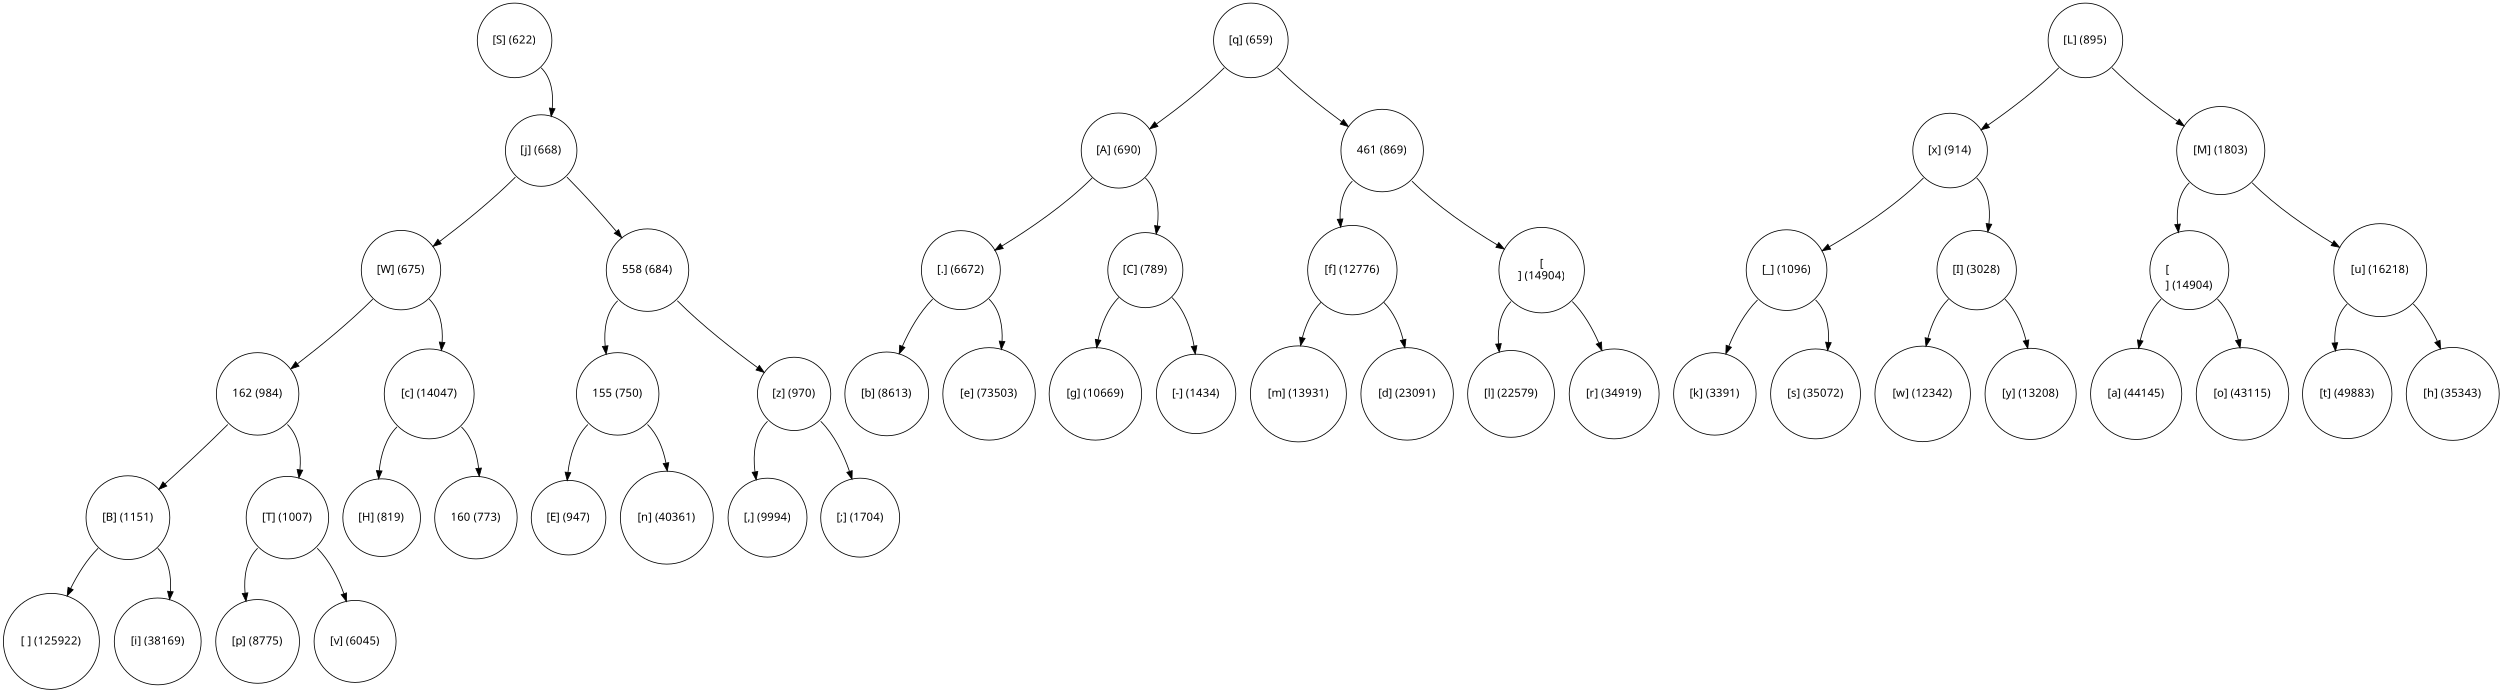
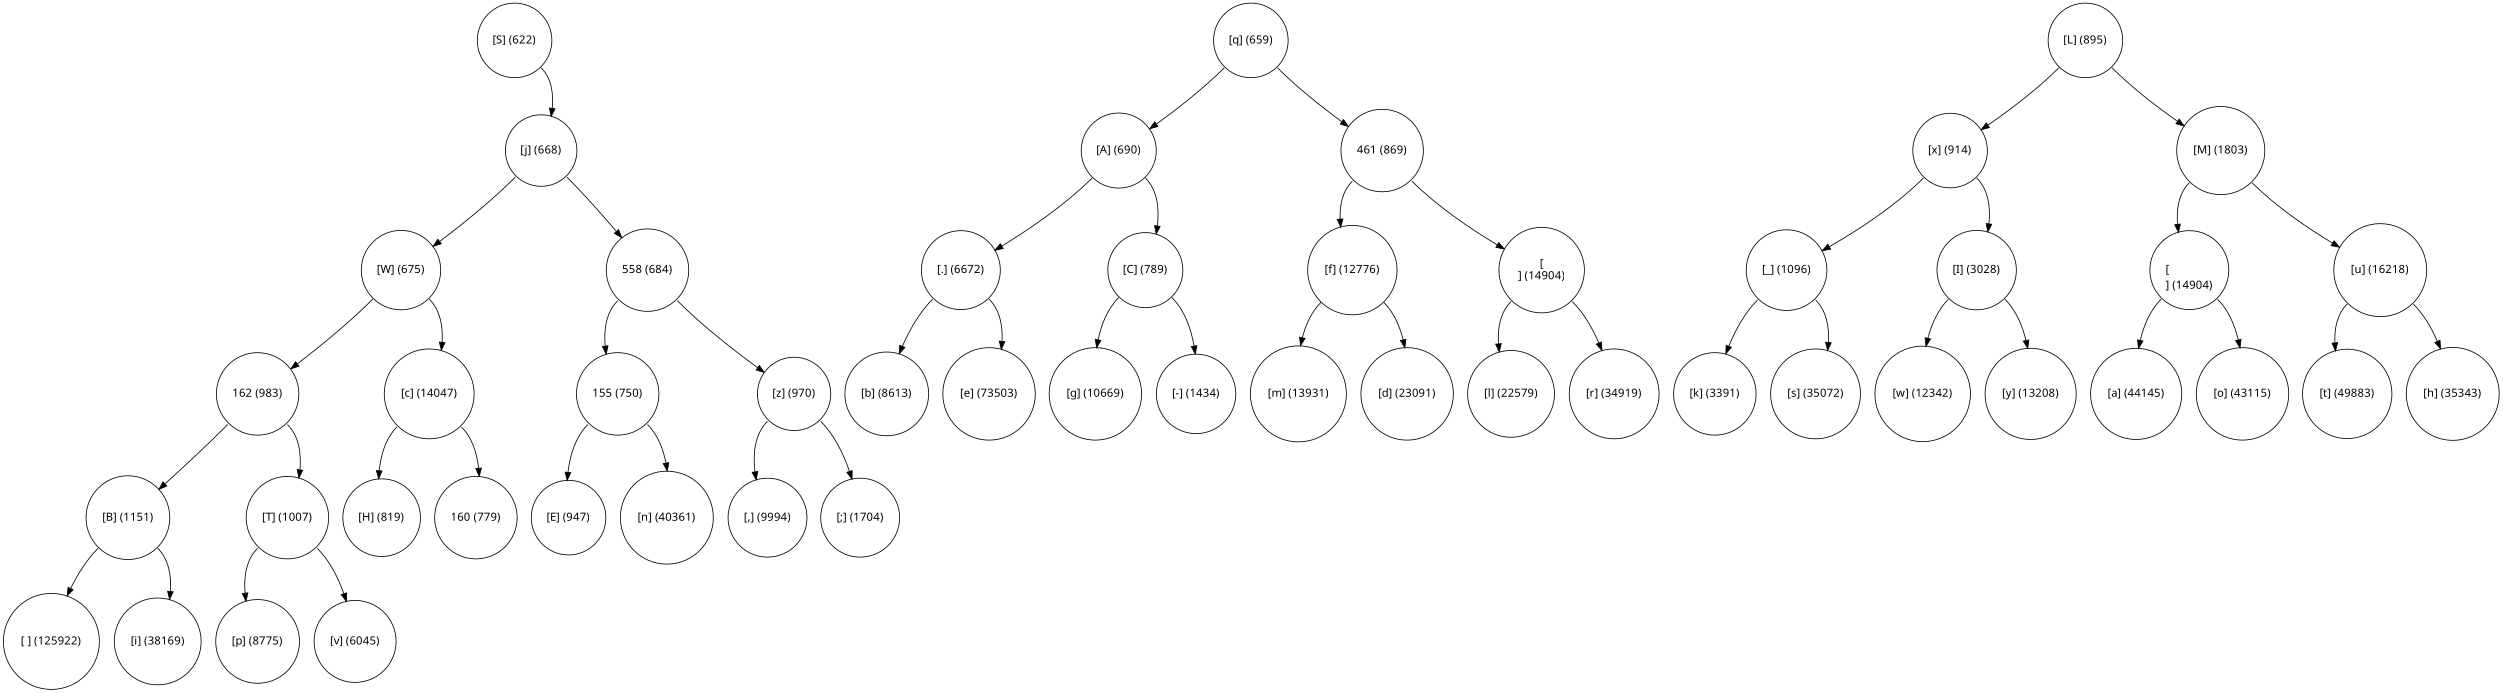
  digraph {
    fontname="Noto Sans"
    node [fontname="Noto Sans" shape=circle]
    edge [fontname="Noto Sans" tailport=se]
    n1 [label="[S] (622)" width=0.5]
    n2 [label="[j] (668)" width=0.5]
    n3 [label="[W] (675)" width=0.5]
    n4 [label="558 (684)" width=0.5]
    n5 [label="[q] (659)" width=0.5]
    n6 [label="[A] (690)" width=0.5]
    n7 [label="461 (869)" width=0.5]
    n8 [label="[L] (895)" width=0.5]
    n9 [label="[x] (914)" width=0.5]
    n10 [label="[M] (1803)" width=0.5]
    n11 [label="[.] (6672)" width=0.5]
    n12 [label="[C] (789)" width=0.5]
    n13 [label="[f] (12776)" width=0.5]
    n14 [label="[\n] (14904)" width=0.5]
    n15 [label="[b] (8613)" width=0.5]
    n16 [label="[e] (73503)" width=0.5]
    n17 [label="[g] (10669)" width=0.5]
    n18 [label="[-] (1434)" width=0.5]
    n19 [label="[m] (13931)" width=0.5]
    n20 [label="[d] (23091)" width=0.5]
    n21 [label="[l] (22579)" width=0.5]
    n22 [label="[r] (34919)" width=0.5]
    n23 [label="[_] (1096)" width=0.5]
    n24 [label="[I] (3028)" width=0.5]
    n25 [label="[] (14904)" width=0.5]
    n26 [label="[u] (16218)" width=0.5]
    n27 [label="[k] (3391)" width=0.5]
    n28 [label="[s] (35072)" width=0.5]
    n29 [label="[w] (12342)" width=0.5]
    n30 [label="[y] (13208)" width=0.5]
    n31 [label="[a] (44145)" width=0.5]
    n32 [label="[o] (43115)" width=0.5]
    n33 [label="[t] (49883)" width=0.5]
    n34 [label="[h] (35343)" width=0.5]
-   n35 [label="162 (984)" width=0.5]
+   n35 [label="162 (983)" width=0.5]
    n36 [label="[c] (14047)" width=0.5]
    n37 [label="155 (750)" width=0.5]
    n38 [label="[z] (970)" width=0.5]
    n39 [label="[B] (1151)" width=0.5]
    n40 [label="[T] (1007)" width=0.5]
    n41 [label="[H] (819)" width=0.5]
-   n42 [label="160 (773)" width=0.5]
+   n42 [label="160 (779)" width=0.5]
    n43 [label="[ ] (125922)" width=0.5]
    n44 [label="[i] (38169)" width=0.5]
    n45 [label="[p] (8775)" width=0.5]
    n46 [label="[v] (6045)" width=0.5]
    n47 [label="[E] (947)" width=0.5]
    n48 [label="[n] (40361)" width=0.5]
    n49 [label="[,] (9994)" width=0.5]
    n50 [label="[;] (1704)" width=0.5]
    n1 -> n2
    n2 -> n3 [tailport=sw]
    n2 -> n4
    n3 -> n35 [tailport=sw]
    n3 -> n36
    n4 -> n37 [tailport=sw]
    n4 -> n38
    n5 -> n6 [tailport=sw]
    n5 -> n7
    n6 -> n11 [tailport=sw]
    n6 -> n12
    n7 -> n13 [tailport=sw]
    n7 -> n14
    n8 -> n9 [tailport=sw]
    n8 -> n10
    n9 -> n23 [tailport=sw]
    n9 -> n24
    n10 -> n25 [tailport=sw]
    n10 -> n26
    n11 -> n15 [tailport=sw]
    n11 -> n16
    n12 -> n17 [tailport=sw]
    n12 -> n18
    n13 -> n19 [tailport=sw]
    n13 -> n20
    n14 -> n21 [tailport=sw]
    n14 -> n22
    n23 -> n27 [tailport=sw]
    n23 -> n28
    n24 -> n29 [tailport=sw]
    n24 -> n30
    n25 -> n31 [tailport=sw]
    n25 -> n32
    n26 -> n33 [tailport=sw]
    n26 -> n34
    n35 -> n39 [tailport=sw]
    n35 -> n40
    n36 -> n41 [tailport=sw]
    n36 -> n42
    n37 -> n47 [tailport=sw]
    n37 -> n48
    n38 -> n49 [tailport=sw]
    n38 -> n50
    n39 -> n43 [tailport=sw]
    n39 -> n44
    n40 -> n45 [tailport=sw]
    n40 -> n46
  }
